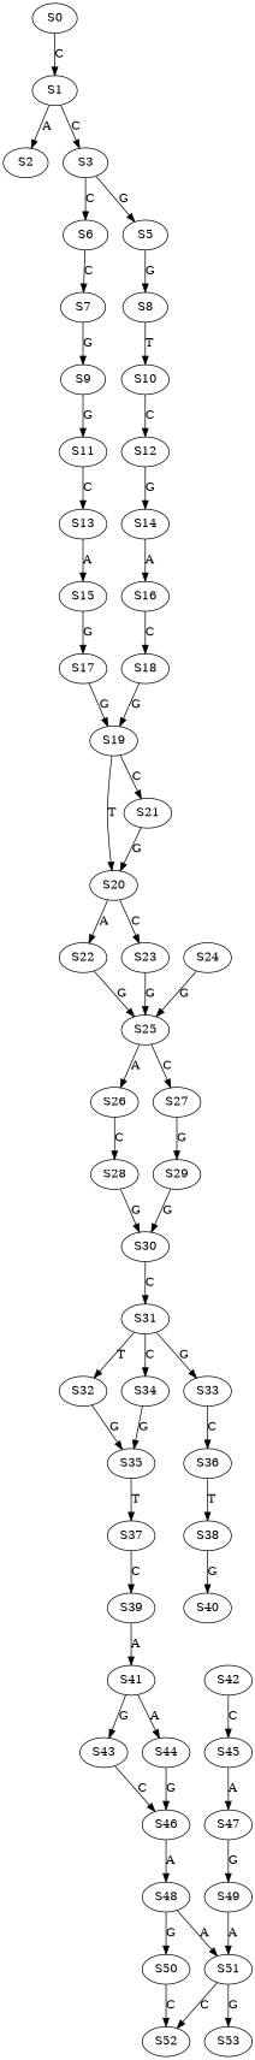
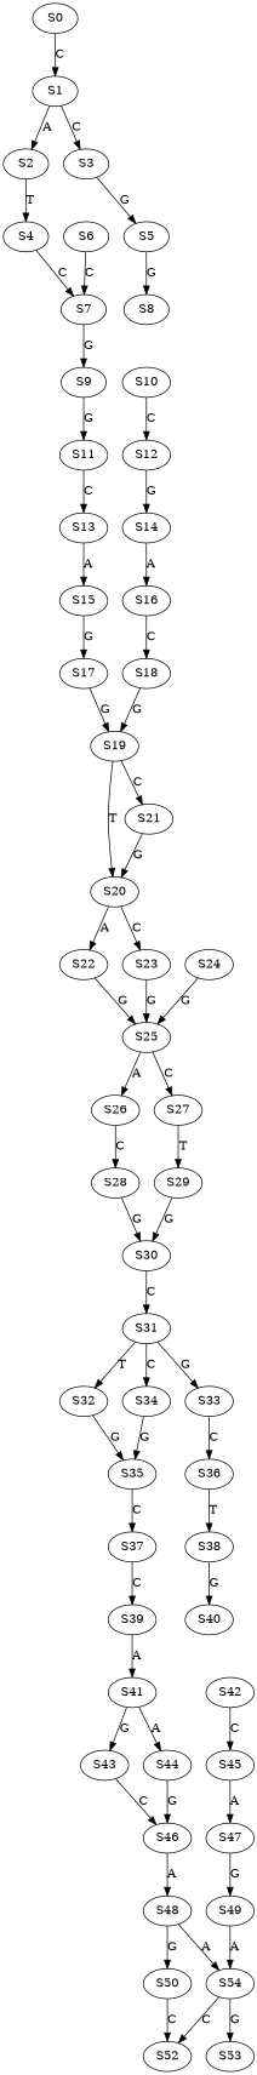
  strict digraph {
    S0
    S1
    S2
    S3
+   S4
    S5
    S6
    S7
    S8
    S9
    S10
    S11
    S12
    S13
    S14
    S15
    S16
    S17
    S18
    S19
    S20
    S21
    S22
    S23
    S25
    S24
    S26
    S27
    S28
    S29
    S30
    S31
    S32
    S33
    S34
    S35
    S36
    S37
    S38
    S39
    S40
    S41
    S43
    S44
    S42
    S45
    S46
    S47
    S48
    S49
    S50
-   S51
+   S51 [label=S54]
    S52
    S53
    S0 -> S1 [label=C]
    S1 -> S2 [label=A]
    S1 -> S3 [label=C]
+   S2 -> S4 [label=T]
    S3 -> S5 [label=G]
-   S3 -> S6 [label=C]
+   S4 -> S7 [label=C]
    S5 -> S8 [label=G]
    S6 -> S7 [label=C]
    S7 -> S9 [label=G]
-   S8 -> S10 [label=T]
    S9 -> S11 [label=G]
    S10 -> S12 [label=C]
    S11 -> S13 [label=C]
    S12 -> S14 [label=G]
    S13 -> S15 [label=A]
    S14 -> S16 [label=A]
    S15 -> S17 [label=G]
    S16 -> S18 [label=C]
    S17 -> S19 [label=G]
    S18 -> S19 [label=G]
    S19 -> S20 [label=T]
    S19 -> S21 [label=C]
    S20 -> S22 [label=A]
    S20 -> S23 [label=C]
    S21 -> S20 [label=G]
    S22 -> S25 [label=G]
    S23 -> S25 [label=G]
    S25 -> S26 [label=A]
    S25 -> S27 [label=C]
    S24 -> S25 [label=G]
    S26 -> S28 [label=C]
-   S27 -> S29 [label=G]
+   S27 -> S29 [label=T]
    S28 -> S30 [label=G]
    S29 -> S30 [label=G]
    S30 -> S31 [label=C]
    S31 -> S32 [label=T]
    S31 -> S33 [label=G]
    S31 -> S34 [label=C]
    S32 -> S35 [label=G]
    S33 -> S36 [label=C]
    S34 -> S35 [label=G]
-   S35 -> S37 [label=T]
+   S35 -> S37 [label=C]
    S36 -> S38 [label=T]
    S37 -> S39 [label=C]
    S38 -> S40 [label=G]
    S39 -> S41 [label=A]
    S41 -> S43 [label=G]
    S41 -> S44 [label=A]
    S43 -> S46 [label=C]
    S44 -> S46 [label=G]
    S42 -> S45 [label=C]
    S45 -> S47 [label=A]
    S46 -> S48 [label=A]
    S47 -> S49 [label=G]
    S48 -> S50 [label=G]
    S48 -> S51 [label=A]
    S49 -> S51 [label=A]
    S50 -> S52 [label=C]
    S51 -> S52 [label=C]
    S51 -> S53 [label=G]
  }
